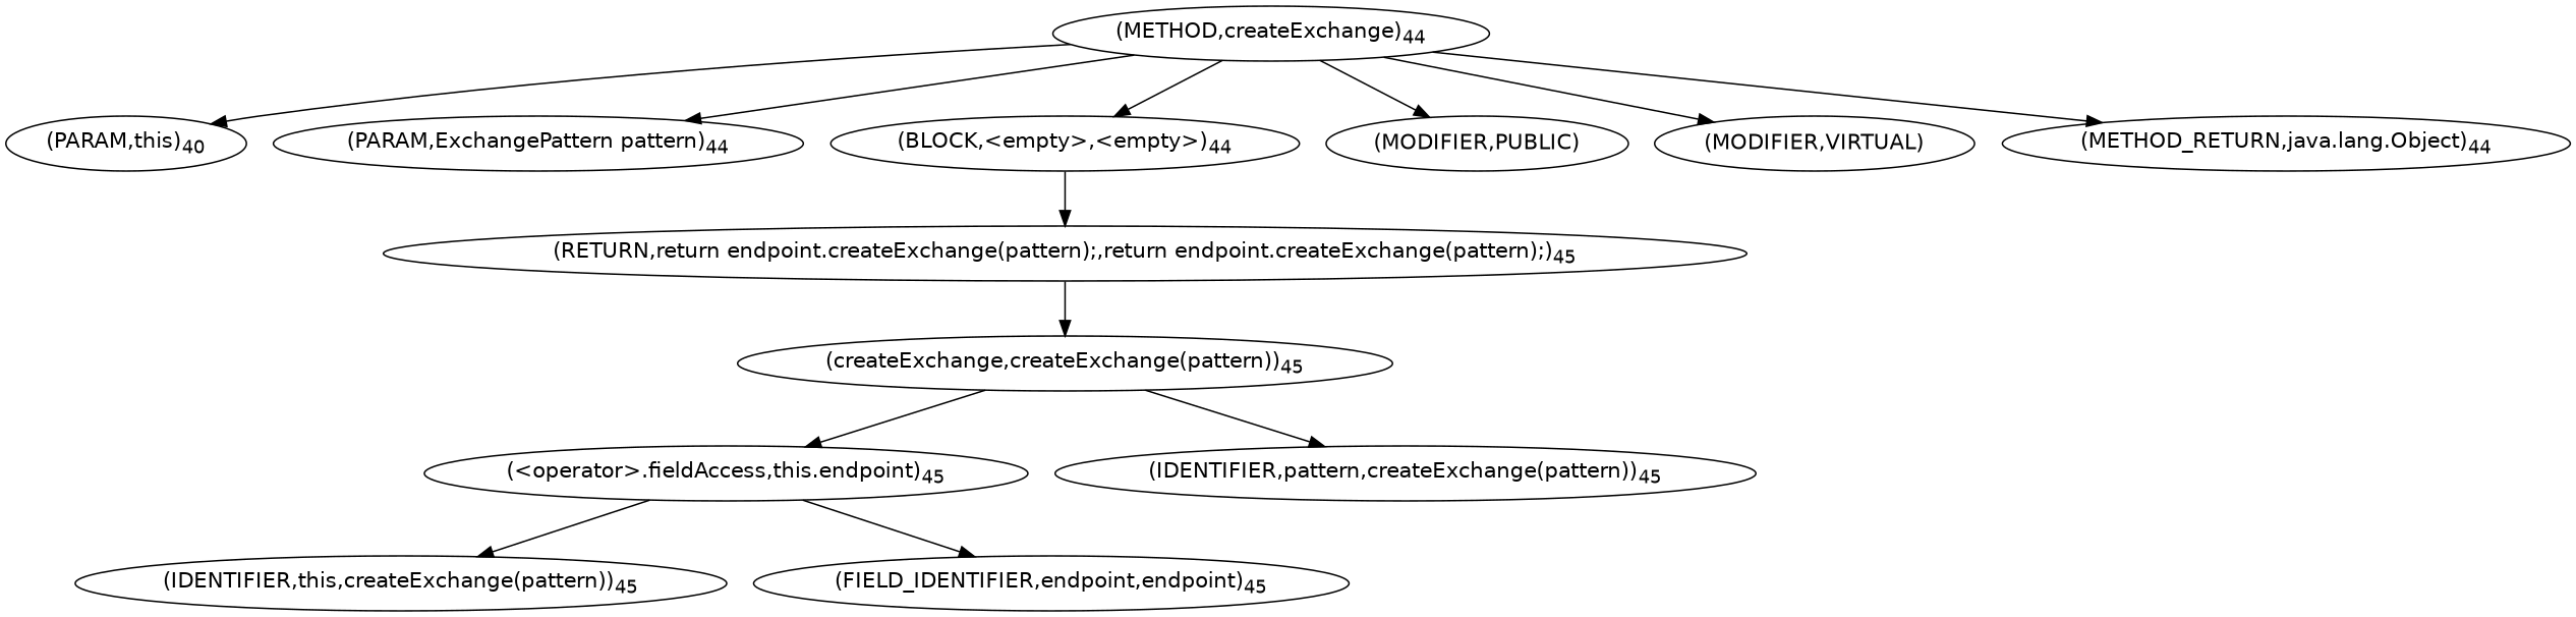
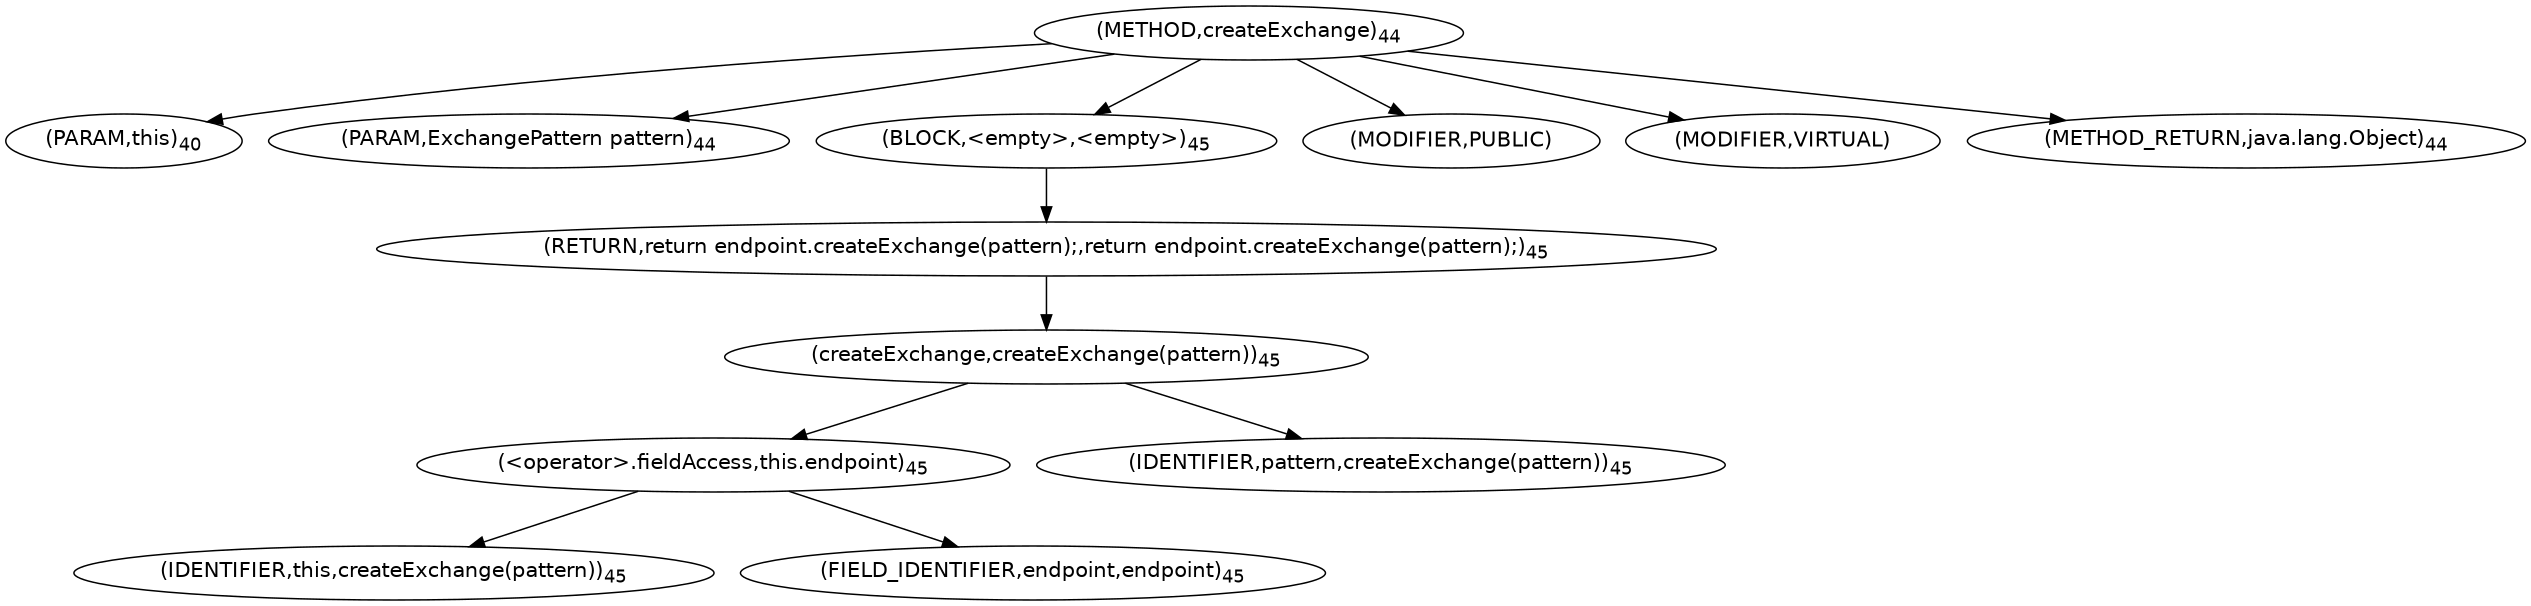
  digraph {
    fontname="DejaVu Sans"
    node [fontname="DejaVu Sans"]
    edge [fontname="DejaVu Sans"]
    n1 [label=<(METHOD,createExchange)<SUB>44</SUB>>]
    n2 [label=<(PARAM,this)<SUB>40</SUB>>]
    n3 [label=<(PARAM,ExchangePattern pattern)<SUB>44</SUB>>]
-   n4 [label=<(BLOCK,&lt;empty&gt;,&lt;empty&gt;)<SUB>44</SUB>>]
+   n4 [label=<(BLOCK,&lt;empty&gt;,&lt;empty&gt;)<SUB>45</SUB>>]
    n5 [label=<(MODIFIER,PUBLIC)>]
    n6 [label=<(MODIFIER,VIRTUAL)>]
    n7 [label=<(METHOD_RETURN,java.lang.Object)<SUB>44</SUB>>]
    n8 [label=<(RETURN,return endpoint.createExchange(pattern);,return endpoint.createExchange(pattern);)<SUB>45</SUB>>]
    n9 [label=<(createExchange,createExchange(pattern))<SUB>45</SUB>>]
    n10 [label=<(&lt;operator&gt;.fieldAccess,this.endpoint)<SUB>45</SUB>>]
    n11 [label=<(IDENTIFIER,pattern,createExchange(pattern))<SUB>45</SUB>>]
    n12 [label=<(IDENTIFIER,this,createExchange(pattern))<SUB>45</SUB>>]
    n13 [label=<(FIELD_IDENTIFIER,endpoint,endpoint)<SUB>45</SUB>>]
    n1 -> n2
    n1 -> n3
    n1 -> n4
    n1 -> n5
    n1 -> n6
    n1 -> n7
    n4 -> n8
    n8 -> n9
    n9 -> n10
    n9 -> n11
    n10 -> n12
    n10 -> n13
  }
